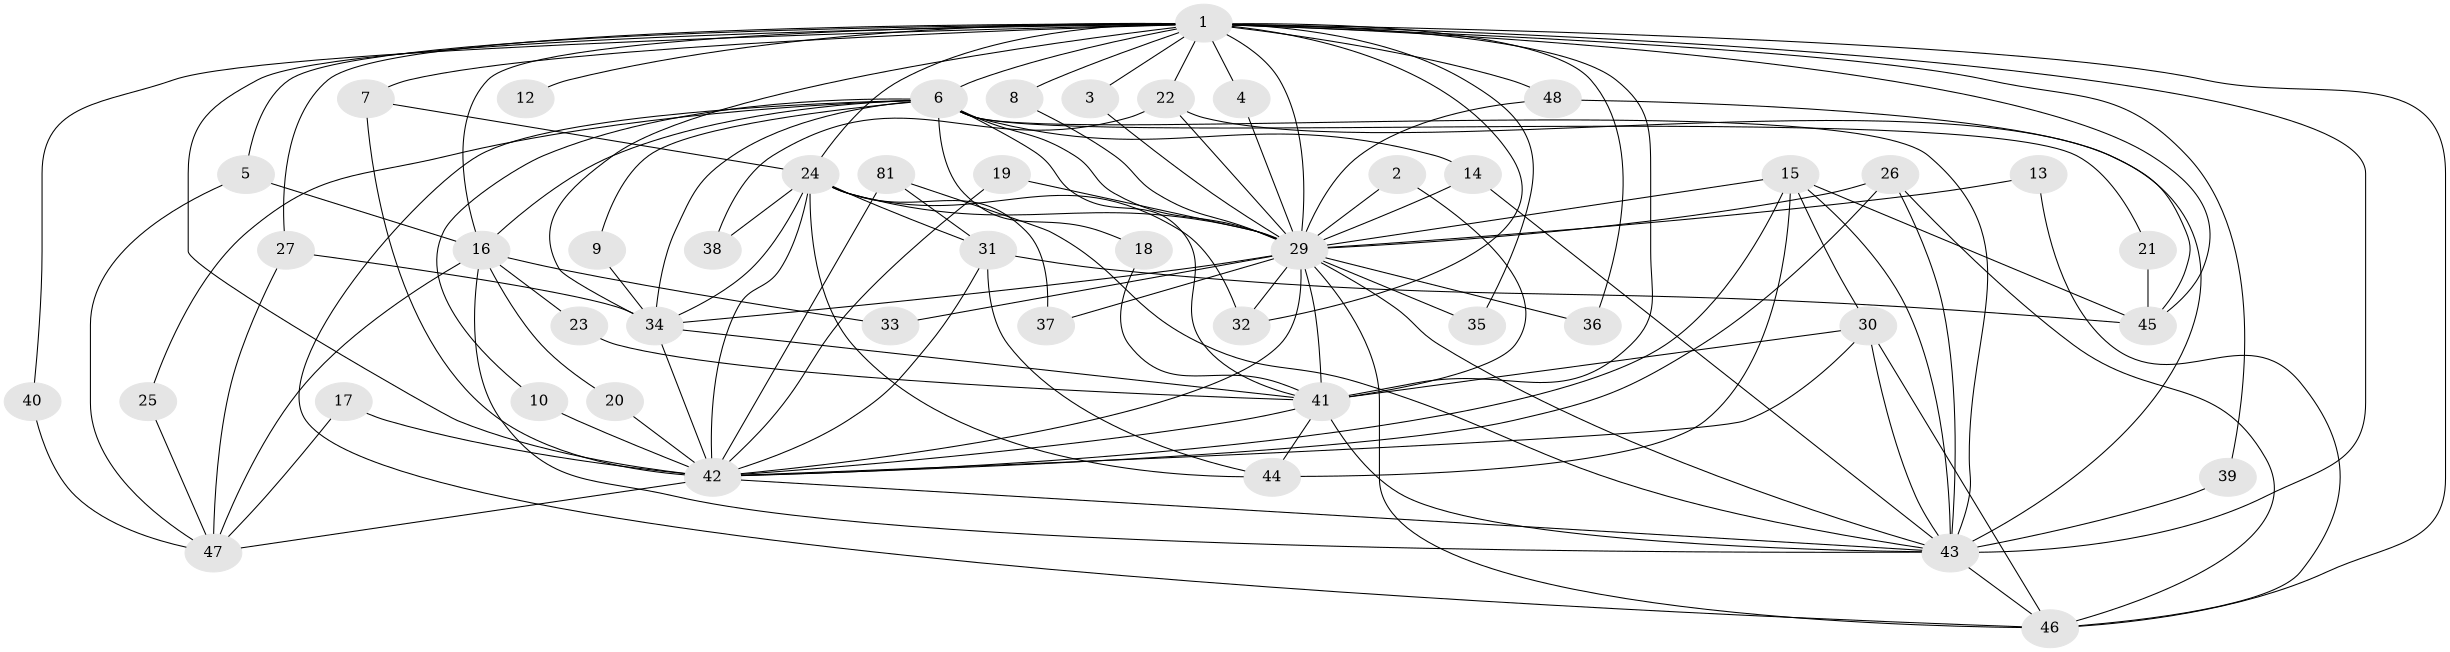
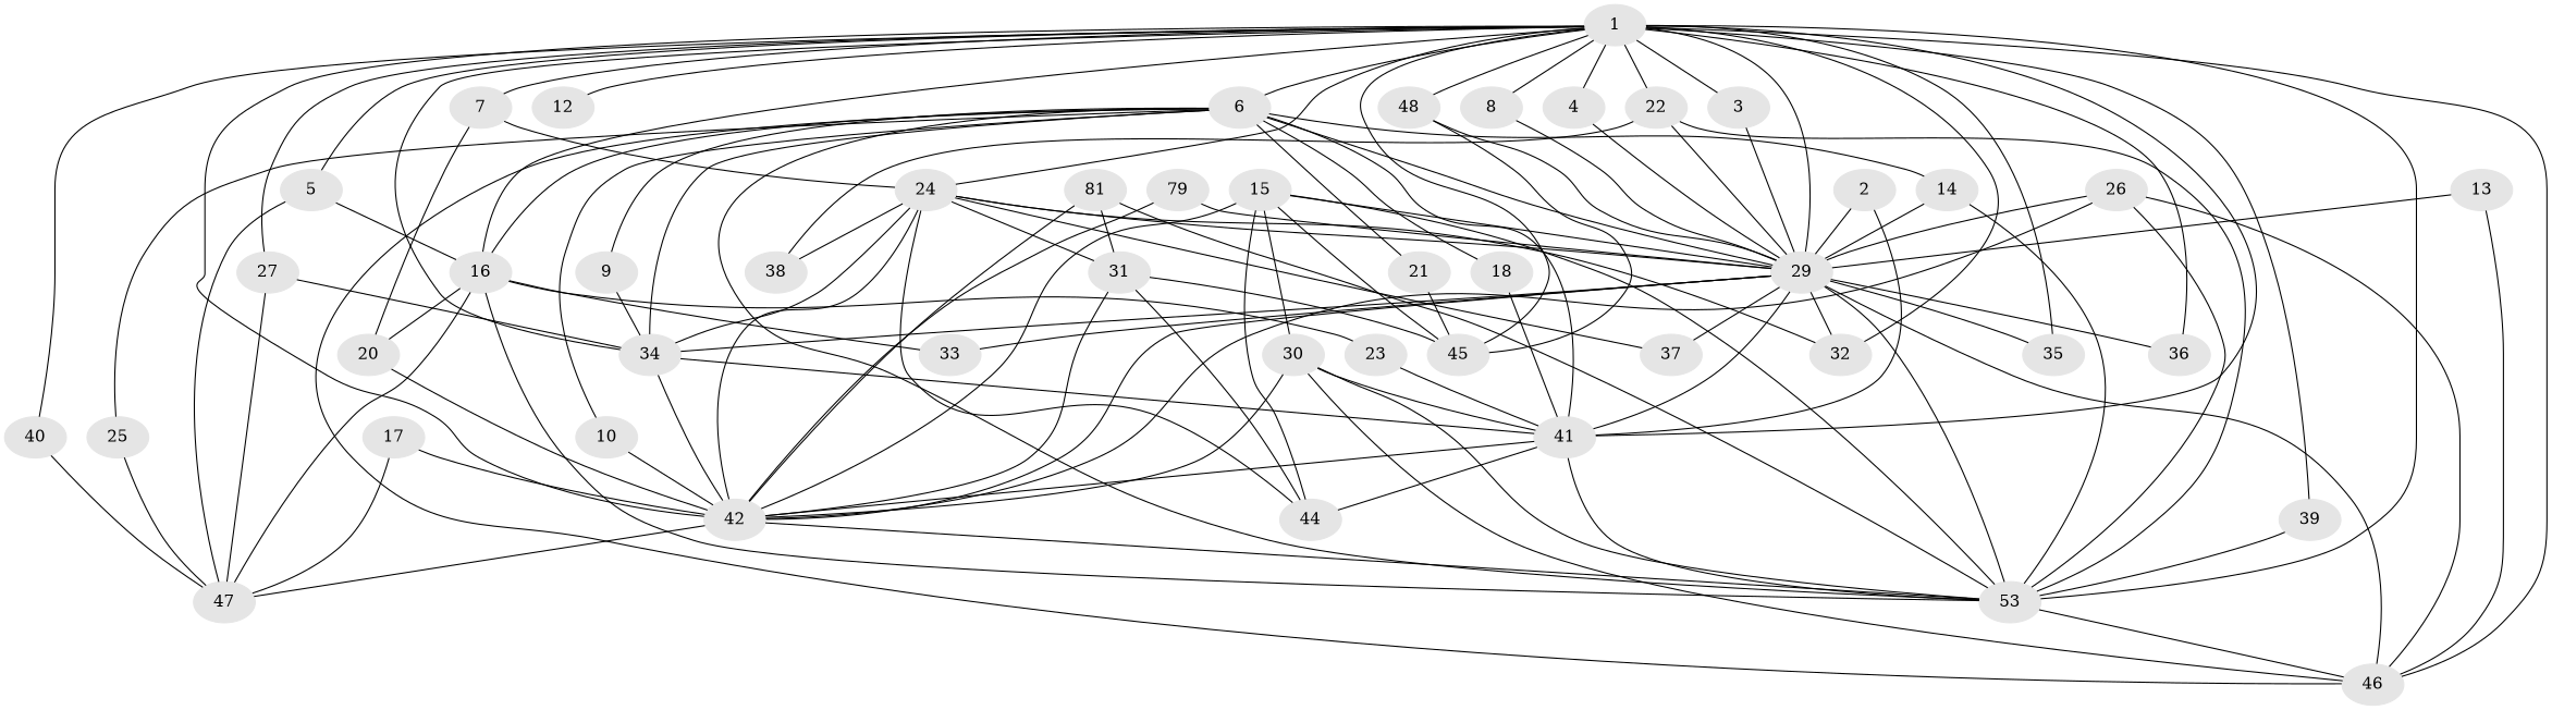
  graph {
    node [color=gray90 style=filled]
    edge [weight=1.0]
    1
    3
    4
    5
    6
    7
    8
    12
    16
    22
    24
    27
    n13 [label=48]
    29
    32
    34
    35
    36
    39
    40
    41
    42
-   43
+   43 [label=53]
    45
    46
    47
    9
    10
    14
    18
    21
    25
    20
    23
    33
    38
    31
    44
    37
    2
    n41 [label=81]
    13
    15
    30
    17
-   19
+   19 [label=79]
    26
    1 -- 3
    1 -- 4
    1 -- 5
    1 -- 6 [weight=6.0]
    1 -- 7
    1 -- 8
    1 -- 12 [weight=2.0]
    1 -- 16 [weight=2.0]
    1 -- 22 [weight=3.0]
    1 -- 24
    1 -- 27 [weight=2.0]
    1 -- n13 [weight=2.0]
    1 -- 29 [weight=9.0]
    1 -- 32
    1 -- 34
    1 -- 35
    1 -- 36
    1 -- 39
    1 -- 40
    1 -- 41 [weight=4.0]
    1 -- 42 [weight=4.0]
    1 -- 43 [weight=4.0]
    1 -- 45
    1 -- 46
    3 -- 29
    4 -- 29
    5 -- 16
    5 -- 47
    6 -- 16
    6 -- 29 [weight=2.0]
    6 -- 34 [weight=2.0]
    6 -- 41
    6 -- 43
    6 -- 46
    6 -- 9
    6 -- 10
    6 -- 14 [weight=3.0]
    6 -- 18
    6 -- 21
    6 -- 25
    7 -- 24
-   7 -- 42
+   7 -- 20
    8 -- 29
    16 -- 43
    16 -- 47
    16 -- 20
    16 -- 23
    16 -- 33
    22 -- 29
    22 -- 43
    22 -- 38
    24 -- 29
    24 -- 32
    24 -- 34 [weight=2.0]
    24 -- 42
    24 -- 38
    24 -- 31
    24 -- 44
    24 -- 37
    27 -- 34
    27 -- 47
    n13 -- 29
    n13 -- 45
    29 -- 32
    29 -- 34 [weight=2.0]
    29 -- 35
    29 -- 36
    29 -- 41 [weight=2.0]
    29 -- 42 [weight=2.0]
    29 -- 43 [weight=2.0]
    29 -- 46
    29 -- 33
    29 -- 37
    34 -- 41
    34 -- 42
    39 -- 43
    40 -- 47
    41 -- 42
    41 -- 43
    41 -- 44
    42 -- 43
    42 -- 47 [weight=2.0]
    43 -- 46
    9 -- 34
    10 -- 42
    14 -- 29
    14 -- 43
    18 -- 41
    21 -- 45
    25 -- 47
    20 -- 42
    23 -- 41
    31 -- 42
    31 -- 45
    31 -- 44
    2 -- 29
    2 -- 41
    n41 -- 42
    n41 -- 43
    n41 -- 31
    13 -- 29
    13 -- 46
    15 -- 29
    15 -- 42 [weight=2.0]
    15 -- 43
    15 -- 45 [weight=2.0]
    15 -- 44
    15 -- 30
    30 -- 41
    30 -- 42
    30 -- 43
    30 -- 46
    17 -- 42
    17 -- 47
    19 -- 29
    19 -- 42
    26 -- 29 [weight=2.0]
    26 -- 42
    26 -- 43
    26 -- 46
  }
